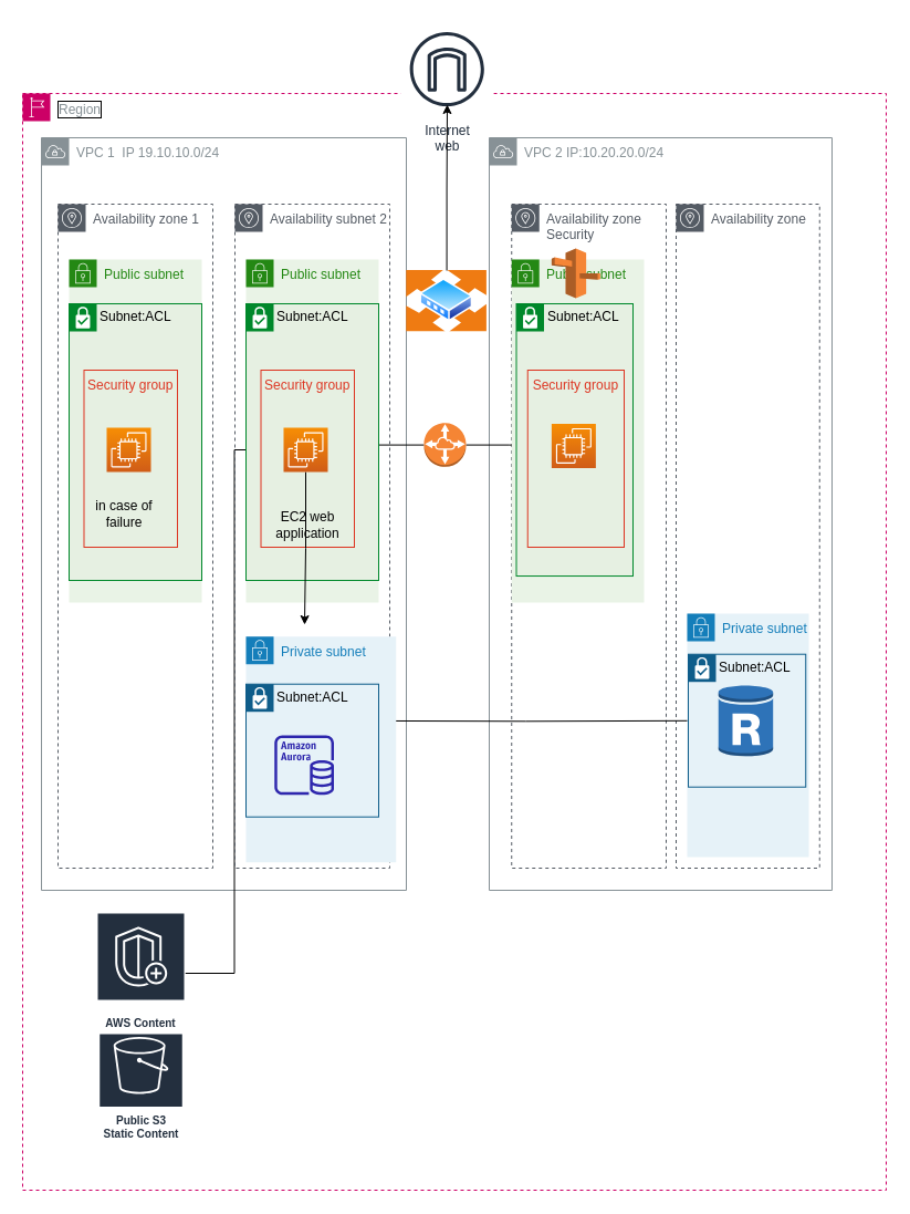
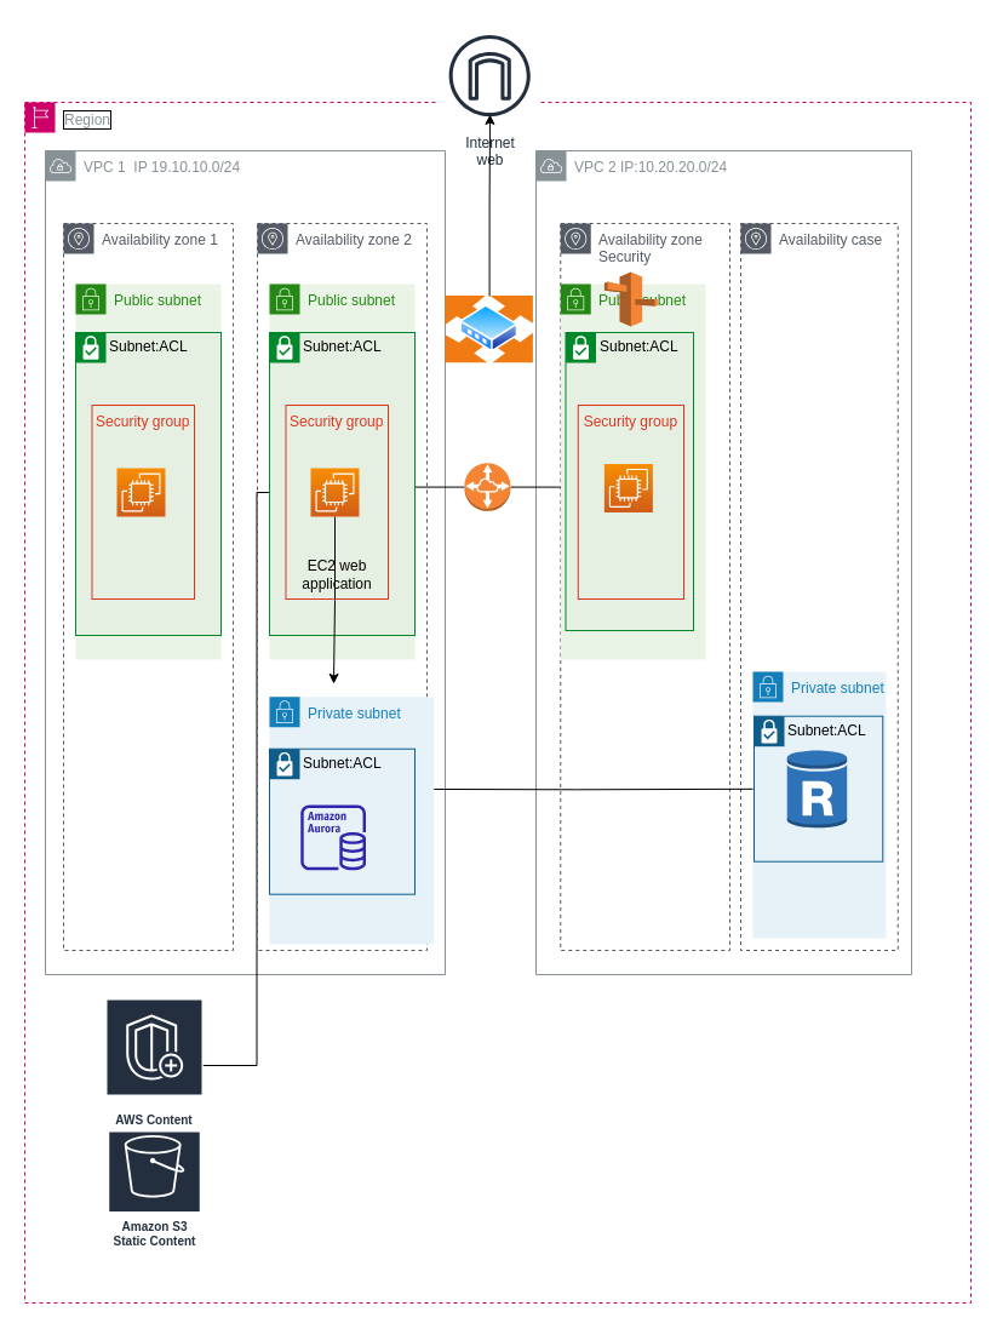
  <mxCell id="0" />
  <mxCell id="1" parent="0" />
  <mxCell id="2" value="Region" style="sketch=0;outlineConnect=0;gradientColor=none;html=1;whiteSpace=wrap;fontSize=12;fontStyle=0;shape=mxgraph.aws4.group;grIcon=mxgraph.aws4.group_region;strokeColor=#CC0066;fillColor=none;verticalAlign=top;align=left;spacingLeft=30;fontColor=#879196;dashed=1;labelBackgroundColor=none;labelBorderColor=#000000;" vertex="1" parent="1"><mxGeometry x="20" y="84" width="781" height="991" as="geometry" /></mxCell>
  <mxCell id="3" value="VPC 1&amp;nbsp; IP 19.10.10.0/24&amp;nbsp;" style="sketch=0;outlineConnect=0;gradientColor=none;html=1;whiteSpace=wrap;fontSize=12;fontStyle=0;shape=mxgraph.aws4.group;grIcon=mxgraph.aws4.group_vpc;strokeColor=#879196;fillColor=none;verticalAlign=top;align=left;spacingLeft=30;fontColor=#879196;dashed=0;" vertex="1" parent="1"><mxGeometry x="37" y="124" width="330" height="680" as="geometry" /></mxCell>
  <mxCell id="4" value="VPC 2 IP:10.20.20.0/24" style="sketch=0;outlineConnect=0;gradientColor=none;html=1;whiteSpace=wrap;fontSize=12;fontStyle=0;shape=mxgraph.aws4.group;grIcon=mxgraph.aws4.group_vpc;strokeColor=#879196;fillColor=none;verticalAlign=top;align=left;spacingLeft=30;fontColor=#879196;dashed=0;" vertex="1" parent="1"><mxGeometry x="442" y="124" width="310" height="680" as="geometry" /></mxCell>
  <mxCell id="5" value="Availability zone 1" style="sketch=0;outlineConnect=0;gradientColor=none;html=1;whiteSpace=wrap;fontSize=12;fontStyle=0;shape=mxgraph.aws4.group;grIcon=mxgraph.aws4.group_availability_zone;strokeColor=#545B64;fillColor=none;verticalAlign=top;align=left;spacingLeft=30;fontColor=#545B64;dashed=1;" vertex="1" parent="1"><mxGeometry x="52" y="184" width="140" height="600" as="geometry" /></mxCell>
  <mxCell id="6" value="Availability zone&lt;br&gt;Security" style="sketch=0;outlineConnect=0;gradientColor=none;html=1;whiteSpace=wrap;fontSize=12;fontStyle=0;shape=mxgraph.aws4.group;grIcon=mxgraph.aws4.group_availability_zone;strokeColor=#545B64;fillColor=none;verticalAlign=top;align=left;spacingLeft=30;fontColor=#545B64;dashed=1;" vertex="1" parent="1"><mxGeometry x="462.25" y="184" width="139.75" height="600" as="geometry" /></mxCell>
- <mxCell id="7" value="Availability zone" style="sketch=0;outlineConnect=0;gradientColor=none;html=1;whiteSpace=wrap;fontSize=12;fontStyle=0;shape=mxgraph.aws4.group;grIcon=mxgraph.aws4.group_availability_zone;strokeColor=#545B64;fillColor=none;verticalAlign=top;align=left;spacingLeft=30;fontColor=#545B64;dashed=1;" vertex="1" parent="1"><mxGeometry x="611" y="184" width="129.75" height="600" as="geometry" /></mxCell>
+ <mxCell id="7" value="Availability case" style="sketch=0;outlineConnect=0;gradientColor=none;html=1;whiteSpace=wrap;fontSize=12;fontStyle=0;shape=mxgraph.aws4.group;grIcon=mxgraph.aws4.group_availability_zone;strokeColor=#545B64;fillColor=none;verticalAlign=top;align=left;spacingLeft=30;fontColor=#545B64;dashed=1;" vertex="1" parent="1"><mxGeometry x="611" y="184" width="129.75" height="600" as="geometry" /></mxCell>
  <mxCell id="8" value="" style="edgeStyle=orthogonalEdgeStyle;rounded=0;orthogonalLoop=1;jettySize=auto;html=1;" edge="1" parent="1" source="10" target="16"><mxGeometry relative="1" as="geometry" /></mxCell>
  <mxCell id="9" value="" style="edgeStyle=orthogonalEdgeStyle;rounded=0;orthogonalLoop=1;jettySize=auto;html=1;" edge="1" parent="1" source="10" target="23"><mxGeometry relative="1" as="geometry" /></mxCell>
  <mxCell id="10" value="" style="outlineConnect=0;dashed=0;verticalLabelPosition=bottom;verticalAlign=top;align=center;html=1;shape=mxgraph.aws3.vpc_peering;fillColor=#F58534;gradientColor=none;" vertex="1" parent="1"><mxGeometry x="383" y="381.71" width="38" height="39.65" as="geometry" /></mxCell>
  <mxCell id="11" style="edgeStyle=orthogonalEdgeStyle;rounded=0;orthogonalLoop=1;jettySize=auto;html=1;entryX=0;entryY=0.5;entryDx=0;entryDy=0;entryPerimeter=0;fontColor=#000000;startArrow=none;" edge="1" parent="1" source="38" target="23"><mxGeometry relative="1" as="geometry" /></mxCell>
- <mxCell id="12" value="Public S3 &lt;br&gt;Static Content" style="sketch=0;outlineConnect=0;fontColor=#232F3E;gradientColor=none;strokeColor=#ffffff;fillColor=#232F3E;dashed=0;verticalLabelPosition=middle;verticalAlign=bottom;align=center;html=1;whiteSpace=wrap;fontSize=10;fontStyle=1;spacing=3;shape=mxgraph.aws4.productIcon;prIcon=mxgraph.aws4.s3;" vertex="1" parent="1"><mxGeometry x="88.75" y="924" width="76.5" height="110" as="geometry" /></mxCell>
+ <mxCell id="12" value="Amazon S3 &lt;br&gt;Static Content" style="sketch=0;outlineConnect=0;fontColor=#232F3E;gradientColor=none;strokeColor=#ffffff;fillColor=#232F3E;dashed=0;verticalLabelPosition=middle;verticalAlign=bottom;align=center;html=1;whiteSpace=wrap;fontSize=10;fontStyle=1;spacing=3;shape=mxgraph.aws4.productIcon;prIcon=mxgraph.aws4.s3;" vertex="1" parent="1"><mxGeometry x="88.75" y="924" width="76.5" height="110" as="geometry" /></mxCell>
  <mxCell id="13" value="Public subnet" style="points=[[0,0],[0.25,0],[0.5,0],[0.75,0],[1,0],[1,0.25],[1,0.5],[1,0.75],[1,1],[0.75,1],[0.5,1],[0.25,1],[0,1],[0,0.75],[0,0.5],[0,0.25]];outlineConnect=0;gradientColor=none;html=1;whiteSpace=wrap;fontSize=12;fontStyle=0;shape=mxgraph.aws4.group;grIcon=mxgraph.aws4.group_security_group;grStroke=0;strokeColor=#248814;fillColor=#E9F3E6;verticalAlign=top;align=left;spacingLeft=30;fontColor=#248814;dashed=0;" vertex="1" parent="1"><mxGeometry x="462.25" y="234" width="119.75" height="310" as="geometry" /></mxCell>
  <mxCell id="14" value="Internet&#10;web" style="sketch=0;outlineConnect=0;fontColor=#232F3E;gradientColor=none;strokeColor=#232F3E;fillColor=#ffffff;dashed=0;verticalLabelPosition=bottom;verticalAlign=top;align=center;html=1;fontSize=12;fontStyle=0;aspect=fixed;shape=mxgraph.aws4.resourceIcon;resIcon=mxgraph.aws4.internet_gateway;" vertex="1" parent="1"><mxGeometry x="361.75" y="20" width="84" height="84" as="geometry" /></mxCell>
  <mxCell id="15" value="Subnet:ACL" style="shape=mxgraph.ibm.box;prType=subnet;fontStyle=0;verticalAlign=top;align=left;spacingLeft=32;spacingTop=4;fillColor=#E6F0E2;rounded=0;whiteSpace=wrap;html=1;strokeColor=#00882B;strokeWidth=1;dashed=0;container=1;spacing=-4;collapsible=0;expand=0;recursiveResize=0;" vertex="1" parent="1"><mxGeometry x="466.5" y="274" width="105.5" height="246.04" as="geometry" /></mxCell>
  <mxCell id="16" value="" style="sketch=0;points=[[0,0,0],[0.25,0,0],[0.5,0,0],[0.75,0,0],[1,0,0],[0,1,0],[0.25,1,0],[0.5,1,0],[0.75,1,0],[1,1,0],[0,0.25,0],[0,0.5,0],[0,0.75,0],[1,0.25,0],[1,0.5,0],[1,0.75,0]];outlineConnect=0;fontColor=#232F3E;gradientColor=#F78E04;gradientDirection=north;fillColor=#D05C17;strokeColor=#ffffff;dashed=0;verticalLabelPosition=bottom;verticalAlign=top;align=center;html=1;fontSize=12;fontStyle=0;aspect=fixed;shape=mxgraph.aws4.resourceIcon;resIcon=mxgraph.aws4.ec2;" vertex="1" parent="1"><mxGeometry x="498.38" y="382.41" width="40" height="40" as="geometry" /></mxCell>
- <mxCell id="17" value="Availability subnet 2" style="sketch=0;outlineConnect=0;gradientColor=none;html=1;whiteSpace=wrap;fontSize=12;fontStyle=0;shape=mxgraph.aws4.group;grIcon=mxgraph.aws4.group_availability_zone;strokeColor=#545B64;fillColor=none;verticalAlign=top;align=left;spacingLeft=30;fontColor=#545B64;dashed=1;" vertex="1" parent="1"><mxGeometry x="212" y="184" width="140" height="600" as="geometry" /></mxCell>
+ <mxCell id="17" value="Availability zone 2" style="sketch=0;outlineConnect=0;gradientColor=none;html=1;whiteSpace=wrap;fontSize=12;fontStyle=0;shape=mxgraph.aws4.group;grIcon=mxgraph.aws4.group_availability_zone;strokeColor=#545B64;fillColor=none;verticalAlign=top;align=left;spacingLeft=30;fontColor=#545B64;dashed=1;" vertex="1" parent="1"><mxGeometry x="212" y="184" width="140" height="600" as="geometry" /></mxCell>
  <mxCell id="18" style="edgeStyle=orthogonalEdgeStyle;rounded=0;orthogonalLoop=1;jettySize=auto;html=1;" edge="1" parent="1" target="26"><mxGeometry relative="1" as="geometry"><mxPoint x="300" y="650.8" as="sourcePoint" /></mxGeometry></mxCell>
  <mxCell id="19" value="Public subnet" style="points=[[0,0],[0.25,0],[0.5,0],[0.75,0],[1,0],[1,0.25],[1,0.5],[1,0.75],[1,1],[0.75,1],[0.5,1],[0.25,1],[0,1],[0,0.75],[0,0.5],[0,0.25]];outlineConnect=0;gradientColor=none;html=1;whiteSpace=wrap;fontSize=12;fontStyle=0;shape=mxgraph.aws4.group;grIcon=mxgraph.aws4.group_security_group;grStroke=0;strokeColor=#248814;fillColor=#E9F3E6;verticalAlign=top;align=left;spacingLeft=30;fontColor=#248814;dashed=0;" vertex="1" parent="1"><mxGeometry x="222" y="234" width="120" height="310" as="geometry" /></mxCell>
  <mxCell id="20" value="Subnet:ACL" style="shape=mxgraph.ibm.box;prType=subnet;fontStyle=0;verticalAlign=top;align=left;spacingLeft=32;spacingTop=4;fillColor=#E6F0E2;rounded=0;whiteSpace=wrap;html=1;strokeColor=#00882B;strokeWidth=1;dashed=0;container=1;spacing=-4;collapsible=0;expand=0;recursiveResize=0;" vertex="1" parent="1"><mxGeometry x="222" y="274" width="120" height="250" as="geometry" /></mxCell>
  <mxCell id="21" value="Security group" style="fillColor=none;strokeColor=#DD3522;verticalAlign=top;fontStyle=0;fontColor=#DD3522;" vertex="1" parent="1"><mxGeometry x="235.5" y="334" width="84.5" height="160" as="geometry" /></mxCell>
  <mxCell id="22" value="" style="edgeStyle=orthogonalEdgeStyle;rounded=0;orthogonalLoop=1;jettySize=auto;html=1;" edge="1" parent="1" source="23"><mxGeometry relative="1" as="geometry"><mxPoint x="275" y="564" as="targetPoint" /></mxGeometry></mxCell>
  <mxCell id="23" value="" style="sketch=0;points=[[0,0,0],[0.25,0,0],[0.5,0,0],[0.75,0,0],[1,0,0],[0,1,0],[0.25,1,0],[0.5,1,0],[0.75,1,0],[1,1,0],[0,0.25,0],[0,0.5,0],[0,0.75,0],[1,0.25,0],[1,0.5,0],[1,0.75,0]];outlineConnect=0;fontColor=#232F3E;gradientColor=#F78E04;gradientDirection=north;fillColor=#D05C17;strokeColor=#ffffff;dashed=0;verticalLabelPosition=bottom;verticalAlign=top;align=center;html=1;fontSize=12;fontStyle=0;aspect=fixed;shape=mxgraph.aws4.resourceIcon;resIcon=mxgraph.aws4.ec2;" vertex="1" parent="1"><mxGeometry x="256" y="386" width="40" height="40" as="geometry" /></mxCell>
  <mxCell id="24" value="" style="outlineConnect=0;dashed=0;verticalLabelPosition=bottom;verticalAlign=top;align=center;html=1;shape=mxgraph.aws3.route_53;fillColor=#F58536;gradientColor=none;" vertex="1" parent="1"><mxGeometry x="498.38" y="224" width="44" height="45" as="geometry" /></mxCell>
  <mxCell id="25" value="Private subnet" style="points=[[0,0],[0.25,0],[0.5,0],[0.75,0],[1,0],[1,0.25],[1,0.5],[1,0.75],[1,1],[0.75,1],[0.5,1],[0.25,1],[0,1],[0,0.75],[0,0.5],[0,0.25]];outlineConnect=0;gradientColor=none;html=1;whiteSpace=wrap;fontSize=12;fontStyle=0;shape=mxgraph.aws4.group;grIcon=mxgraph.aws4.group_security_group;grStroke=0;strokeColor=#147EBA;fillColor=#E6F2F8;verticalAlign=top;align=left;spacingLeft=30;fontColor=#147EBA;dashed=0;" vertex="1" parent="1"><mxGeometry x="621" y="554" width="110" height="220" as="geometry" /></mxCell>
  <mxCell id="26" value="" style="outlineConnect=0;dashed=0;verticalLabelPosition=bottom;verticalAlign=top;align=center;html=1;shape=mxgraph.aws3.rds_db_instance_read_replica;fillColor=#2E73B8;gradientColor=none;" vertex="1" parent="1"><mxGeometry x="649.25" y="617.71" width="49.5" height="66" as="geometry" /></mxCell>
  <mxCell id="27" value="EC2 web application" style="text;html=1;strokeColor=none;fillColor=none;align=center;verticalAlign=middle;whiteSpace=wrap;rounded=0;" vertex="1" parent="1"><mxGeometry x="247.75" y="459.41" width="60" height="30" as="geometry" /></mxCell>
  <mxCell id="28" value="Security group" style="fillColor=none;strokeColor=#DD3522;verticalAlign=top;fontStyle=0;fontColor=#DD3522;" vertex="1" parent="1"><mxGeometry x="476.75" y="334" width="87.25" height="160" as="geometry" /></mxCell>
  <mxCell id="29" value="Subnet:ACL" style="shape=mxgraph.ibm.box;prType=subnet;fontStyle=0;verticalAlign=top;align=left;spacingLeft=32;spacingTop=4;fillColor=none;rounded=0;whiteSpace=wrap;html=1;strokeColor=#0F5D8A;strokeWidth=1;dashed=0;container=1;spacing=-4;collapsible=0;expand=0;recursiveResize=0;fontColor=#000000;labelBackgroundColor=none;" vertex="1" parent="1"><mxGeometry x="622" y="590.71" width="106.25" height="120" as="geometry" /></mxCell>
  <mxCell id="30" value="Public subnet" style="points=[[0,0],[0.25,0],[0.5,0],[0.75,0],[1,0],[1,0.25],[1,0.5],[1,0.75],[1,1],[0.75,1],[0.5,1],[0.25,1],[0,1],[0,0.75],[0,0.5],[0,0.25]];outlineConnect=0;gradientColor=none;html=1;whiteSpace=wrap;fontSize=12;fontStyle=0;shape=mxgraph.aws4.group;grIcon=mxgraph.aws4.group_security_group;grStroke=0;strokeColor=#248814;fillColor=#E9F3E6;verticalAlign=top;align=left;spacingLeft=30;fontColor=#248814;dashed=0;" vertex="1" parent="1"><mxGeometry x="62" y="234" width="120" height="310" as="geometry" /></mxCell>
  <mxCell id="31" value="Subnet:ACL" style="shape=mxgraph.ibm.box;prType=subnet;fontStyle=0;verticalAlign=top;align=left;spacingLeft=32;spacingTop=4;fillColor=#E6F0E2;rounded=0;whiteSpace=wrap;html=1;strokeColor=#00882B;strokeWidth=1;dashed=0;container=1;spacing=-4;collapsible=0;expand=0;recursiveResize=0;" vertex="1" parent="1"><mxGeometry x="62" y="274" width="120" height="250" as="geometry" /></mxCell>
  <mxCell id="32" value="Security group" style="fillColor=none;strokeColor=#DD3522;verticalAlign=top;fontStyle=0;fontColor=#DD3522;" vertex="1" parent="1"><mxGeometry x="75.5" y="334" width="84.5" height="160" as="geometry" /></mxCell>
  <mxCell id="33" value="" style="sketch=0;points=[[0,0,0],[0.25,0,0],[0.5,0,0],[0.75,0,0],[1,0,0],[0,1,0],[0.25,1,0],[0.5,1,0],[0.75,1,0],[1,1,0],[0,0.25,0],[0,0.5,0],[0,0.75,0],[1,0.25,0],[1,0.5,0],[1,0.75,0]];outlineConnect=0;fontColor=#232F3E;gradientColor=#F78E04;gradientDirection=north;fillColor=#D05C17;strokeColor=#ffffff;dashed=0;verticalLabelPosition=bottom;verticalAlign=top;align=center;html=1;fontSize=12;fontStyle=0;aspect=fixed;shape=mxgraph.aws4.resourceIcon;resIcon=mxgraph.aws4.ec2;" vertex="1" parent="1"><mxGeometry x="96" y="386" width="40" height="40" as="geometry" /></mxCell>
- <mxCell id="34" value="in case of failure" style="text;html=1;strokeColor=none;fillColor=none;align=center;verticalAlign=middle;whiteSpace=wrap;rounded=0;labelBackgroundColor=none;fontColor=#000000;" vertex="1" parent="1"><mxGeometry x="75.5" y="449" width="71.5" height="30" as="geometry" /></mxCell>
  <mxCell id="35" value="Private subnet" style="points=[[0,0],[0.25,0],[0.5,0],[0.75,0],[1,0],[1,0.25],[1,0.5],[1,0.75],[1,1],[0.75,1],[0.5,1],[0.25,1],[0,1],[0,0.75],[0,0.5],[0,0.25]];outlineConnect=0;gradientColor=none;whiteSpace=wrap;fontSize=12;fontStyle=0;shape=mxgraph.aws4.group;grIcon=mxgraph.aws4.group_security_group;grStroke=0;strokeColor=#147EBA;fillColor=#E6F2F8;verticalAlign=top;align=left;spacingLeft=30;fontColor=#147EBA;dashed=0;labelBorderColor=none;html=1;" vertex="1" parent="1"><mxGeometry x="222" y="574.64" width="135.75" height="204.13" as="geometry" /></mxCell>
  <mxCell id="36" value="Subnet:ACL" style="shape=mxgraph.ibm.box;prType=subnet;fontStyle=0;verticalAlign=top;align=left;spacingLeft=32;spacingTop=4;fillColor=none;rounded=0;whiteSpace=wrap;html=1;strokeColor=#0F5D8A;strokeWidth=1;dashed=0;container=1;spacing=-4;collapsible=0;expand=0;recursiveResize=0;fontColor=#000000;labelBackgroundColor=none;" vertex="1" parent="1"><mxGeometry x="222" y="617.71" width="120" height="120" as="geometry" /></mxCell>
  <mxCell id="37" value="" style="sketch=0;outlineConnect=0;fontColor=#232F3E;gradientColor=none;fillColor=#2E27AD;strokeColor=none;dashed=0;verticalLabelPosition=bottom;verticalAlign=top;align=center;html=1;fontSize=12;fontStyle=0;aspect=fixed;pointerEvents=1;shape=mxgraph.aws4.aurora_instance;" vertex="1" parent="36"><mxGeometry x="25.75" y="46.29" width="53.75" height="53.75" as="geometry" /></mxCell>
  <mxCell id="38" value="AWS Content" style="sketch=0;outlineConnect=0;fontColor=#232F3E;gradientColor=none;strokeColor=#ffffff;fillColor=#232F3E;dashed=0;verticalLabelPosition=middle;verticalAlign=bottom;align=center;html=1;whiteSpace=wrap;fontSize=10;fontStyle=1;spacing=3;shape=mxgraph.aws4.productIcon;prIcon=mxgraph.aws4.shield;labelBackgroundColor=none;" vertex="1" parent="1"><mxGeometry x="87" y="824" width="80" height="110" as="geometry" /></mxCell>
  <mxCell id="39" style="edgeStyle=orthogonalEdgeStyle;rounded=0;orthogonalLoop=1;jettySize=auto;html=1;fontColor=#000000;" edge="1" parent="1" source="40"><mxGeometry relative="1" as="geometry"><mxPoint x="404" y="94" as="targetPoint" /></mxGeometry></mxCell>
  <mxCell id="40" value="" style="aspect=fixed;perimeter=ellipsePerimeter;html=1;align=center;shadow=0;dashed=0;spacingTop=3;image;image=img/lib/active_directory/router.svg;labelBackgroundColor=none;labelBorderColor=#000000;fontColor=#000000;strokeColor=#CC0066;fillColor=none;" vertex="1" parent="1"><mxGeometry x="367" y="244" width="73.16" height="55.6" as="geometry" /></mxCell>
